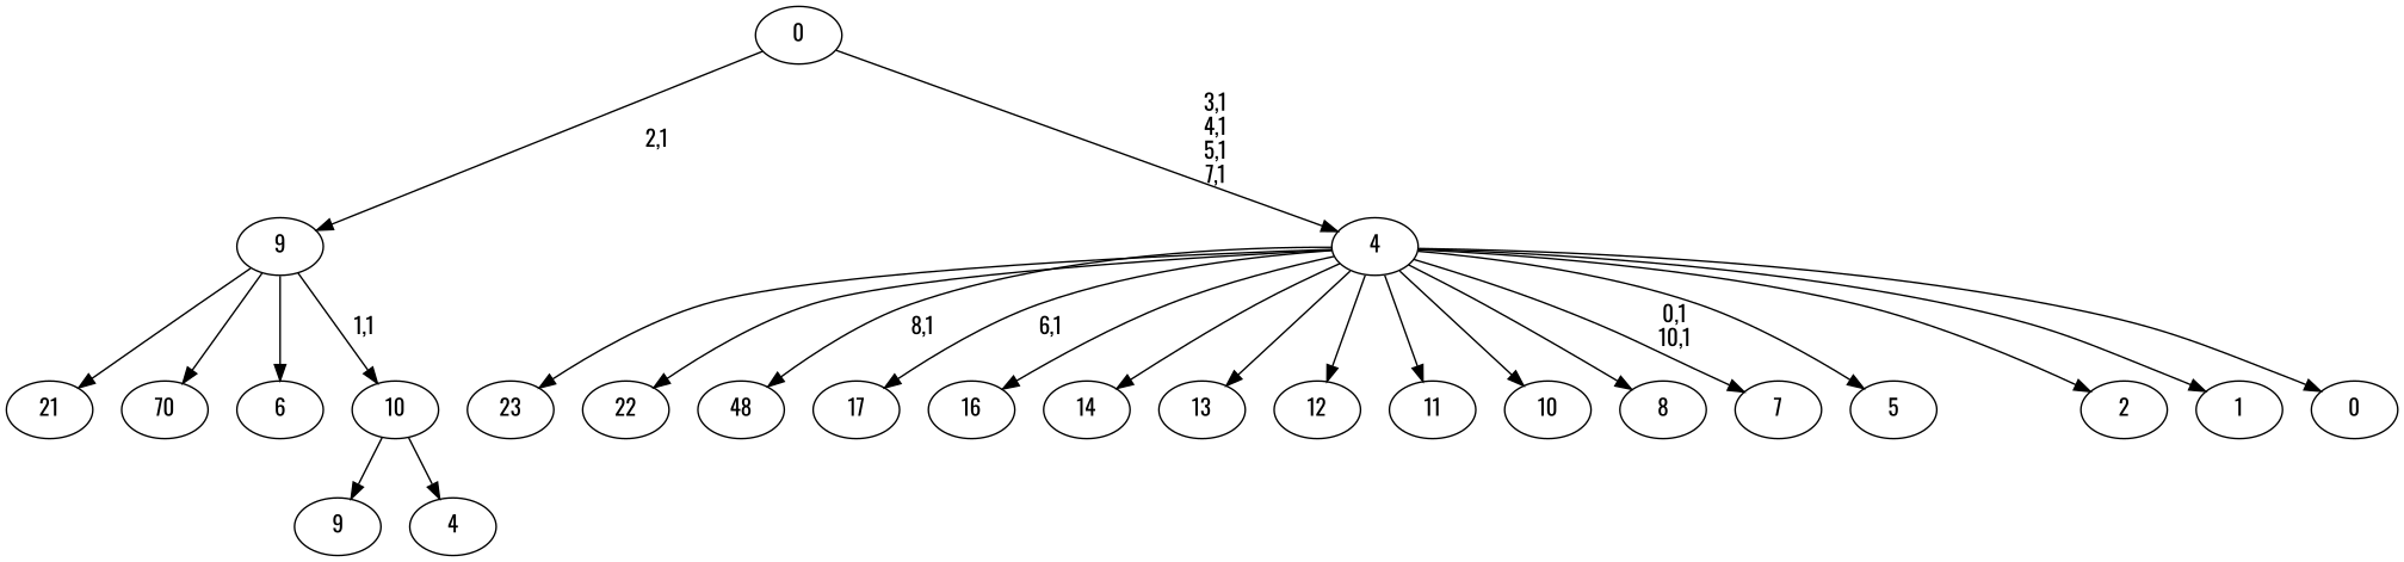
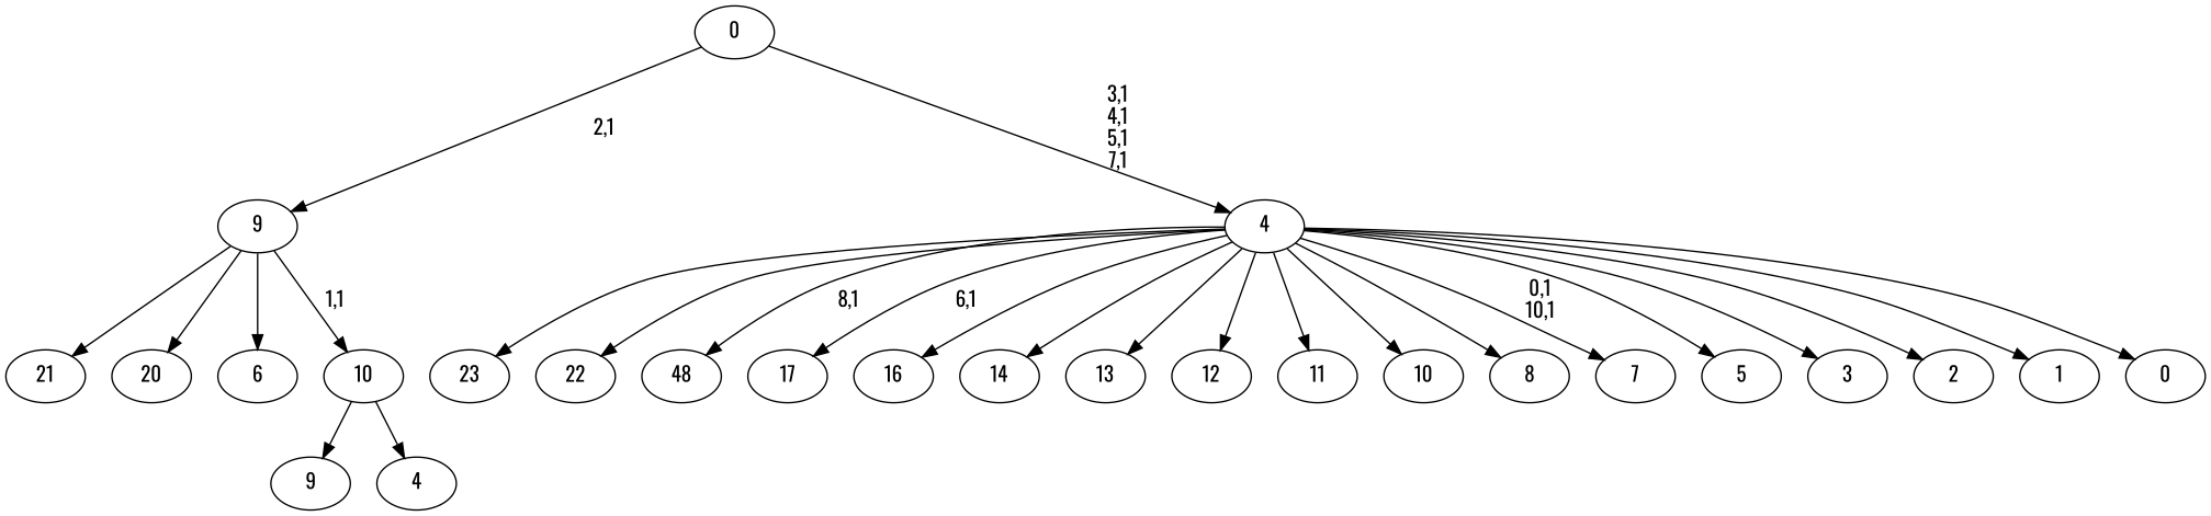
  digraph {
    fontname=Oswald
    node [fontname=Oswald]
    edge [fontname=Oswald]
    n1 [label=23]
    n2 [label=22]
    n3 [label=21]
-   n4 [label=70]
+   n4 [label=20]
    n5 [label=48]
    n6 [label=17]
    n7 [label=16]
    n8 [label=14]
    n9 [label=13]
    n10 [label=12]
    n11 [label=11]
    n12 [label=10]
    n13 [label=9]
    n14 [label=8]
    n15 [label=7]
    n16 [label=6]
    n17 [label=5]
    n18 [label=4]
    10
    9
+   n21 [label=3]
    n22 [label=2]
    n23 [label=1]
    n24 [label=0]
    4
    0
    10 -> n13
    10 -> n18
    9 -> n3
    9 -> n4
    9 -> n16
    9 -> 10 [label="1,1"]
    4 -> n1
    4 -> n2
    4 -> n5 [label="8,1"]
    4 -> n6 [label="6,1"]
    4 -> n7
    4 -> n8
    4 -> n9
    4 -> n10
    4 -> n11
    4 -> n12
    4 -> n14
    4 -> n15 [label="0,1\n10,1"]
    4 -> n17
+   4 -> n21
    4 -> n22
    4 -> n23
    4 -> n24
    0 -> 9 [label="2,1"]
    0 -> 4 [label="3,1\n4,1\n5,1\n7,1"]
  }
